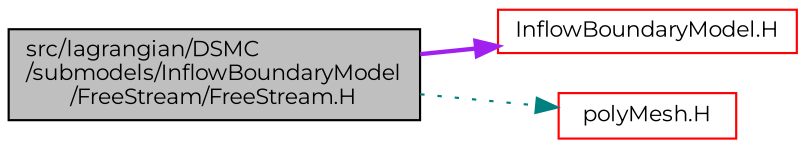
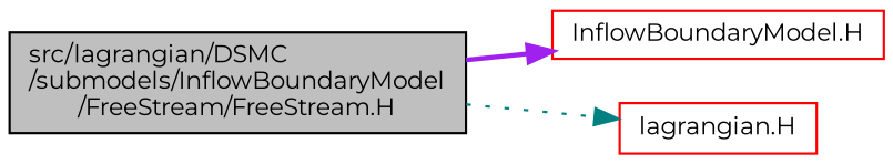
  digraph {
    rankdir=LR
    fontname=Montserrat
    node [color=red fontname=Montserrat fontsize=10 shape=record]
    edge [fontname=Montserrat fontsize=10 labelfontname=Helvetica labelfontsize=10]
    n1 [color=black fillcolor=grey75 fontcolor=black height=0.2 label="src/lagrangian/DSMC\l/submodels/InflowBoundaryModel\l/FreeStream/FreeStream.H" style=filled width=0.4]
    n2 [height=0.2 label="InflowBoundaryModel.H" width=0.4]
-   n3 [height=0.2 label="polyMesh.H" width=0.4]
+   n3 [height=0.2 label="lagrangian.H" width=0.4]
    n1 -> n2 [color=purple style=bold]
    n1 -> n3 [color=teal style=dotted]
  }
